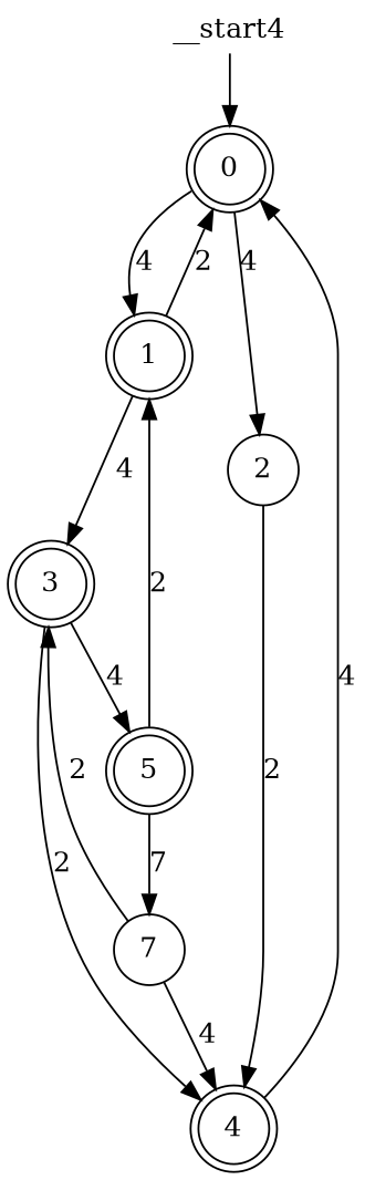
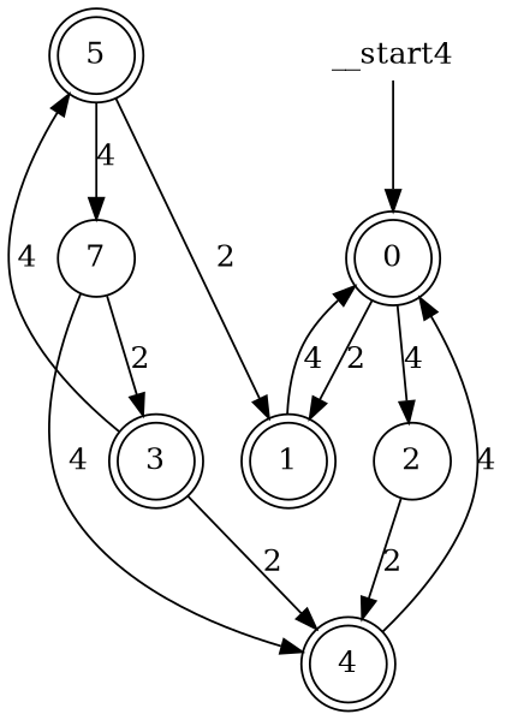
  digraph {
    node [shape=doublecircle]
    n1 [label=0]
    n2 [label=1]
    n3 [label=2 shape=circle]
    n4 [label=3]
    n5 [label=4]
    n6 [label=5]
    n7 [label=7 shape=circle]
    n8 [height=0 label=__start4 shape=none width=0]
-   n1 -> n2 [label=4]
+   n1 -> n2 [label=2]
    n1 -> n3 [label=4]
-   n2 -> n1 [label=2]
-   n2 -> n4 [label=4]
+   n2 -> n1 [label=4]
    n3 -> n5 [label=2]
    n4 -> n5 [label=2]
    n4 -> n6 [label=4]
    n5 -> n1 [label=4]
    n6 -> n2 [label=2]
-   n6 -> n7 [label=7]
+   n6 -> n7 [label=4]
    n7 -> n4 [label=2]
    n7 -> n5 [label=4]
    n8 -> n1
  }
